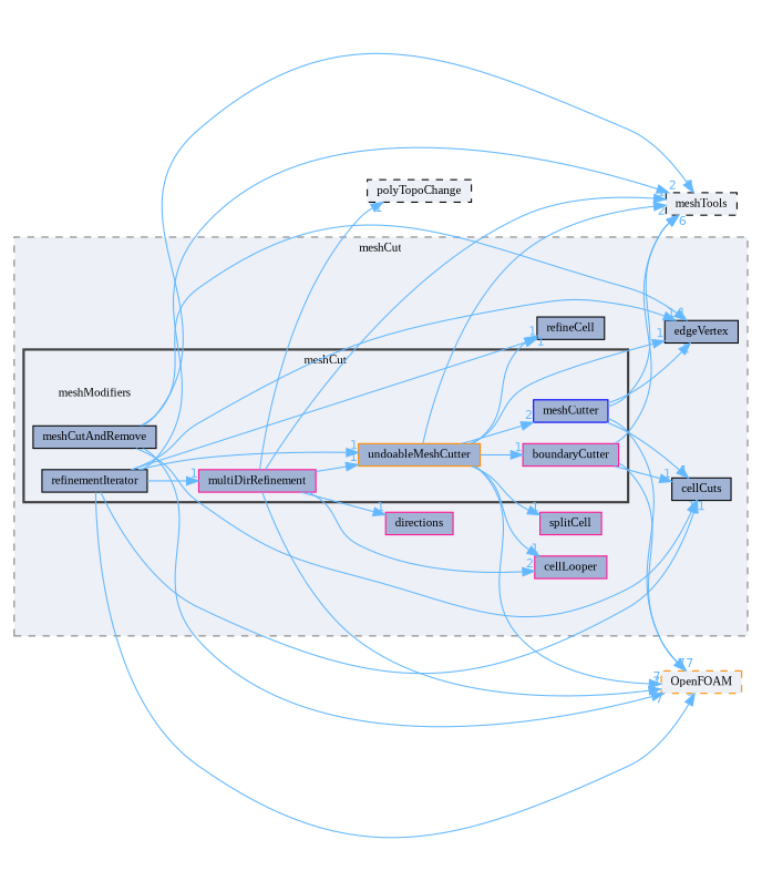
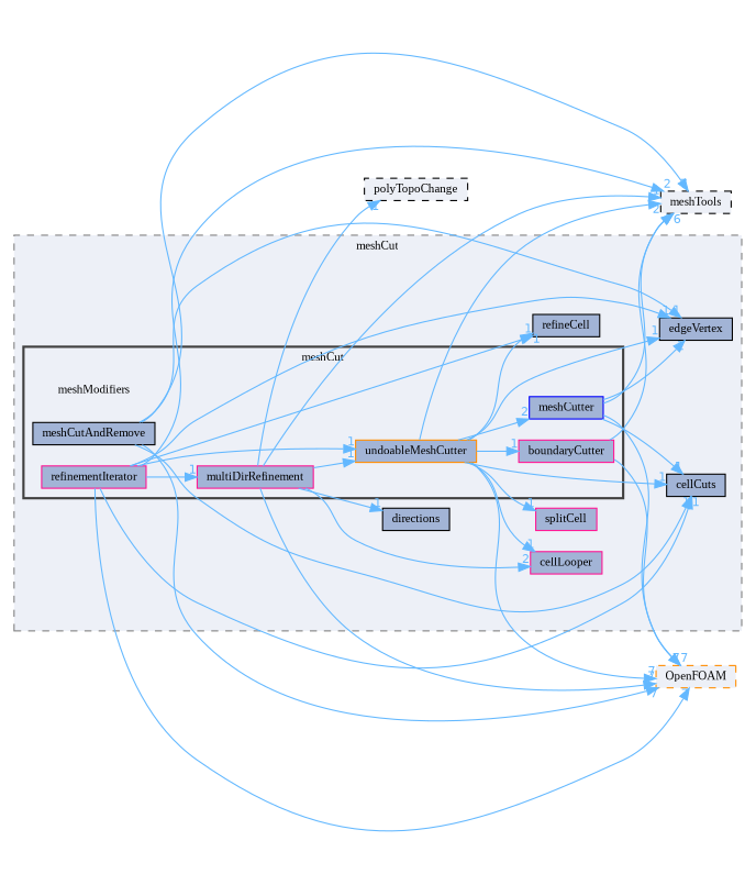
  digraph {
    compound=true
    fontname="Liberation Serif"
    rankdir=LR
    node [color=black fontname="Liberation Serif" fontsize=10 shape=box fillcolor="#a2b4d6" style=filled]
    edge [color=steelblue1 fontcolor=steelblue1 fontname="Liberation Serif" fontsize=10 headlabel=1 labeldistance=1.5 labelfontname=Helvetica labelfontsize=10]
    n1 [color=deeppink height=0.2 label=meshModifiers shape=plaintext width=0.4 fillcolor="" style=""]
    n2 [color=deeppink height=0.2 label=boundaryCutter width=0.4]
    n3 [height=0.2 label=meshCutAndRemove width=0.4]
    n4 [color=blue height=0.2 label=meshCutter width=0.4]
    n5 [color=deeppink height=0.2 label=multiDirRefinement width=0.4]
-   n6 [height=0.2 label=refinementIterator width=0.4]
+   n6 [color=deeppink height=0.2 label=refinementIterator width=0.4]
    n7 [color=darkorange height=0.2 label=undoableMeshCutter width=0.4]
    n8 [height=0.2 label=cellCuts width=0.4]
    n9 [height=0.2 label=edgeVertex width=0.4]
    n10 [color=deeppink height=0.2 label=cellLooper width=0.4]
-   n11 [color=deeppink height=0.2 label=directions width=0.4]
+   n11 [height=0.2 label=directions width=0.4]
    n12 [height=0.2 label=refineCell width=0.4]
    n13 [color=deeppink height=0.2 label=splitCell width=0.4]
    n14 [fillcolor="#edf0f7" height=0.2 label=meshTools style="filled,dashed" width=0.4]
    n15 [color=darkorange fillcolor="#edf0f7" height=0.2 label=OpenFOAM style="filled,dashed" width=0.4]
    n16 [fillcolor="#edf0f7" height=0.2 label=polyTopoChange style="filled,dashed" width=0.4]
    subgraph cluster_1 {
      bgcolor="#edf0f7"
      fontsize=10
      label=meshCut
      pencolor=grey50
      style="filled,dashed"
      n8
      n9
      n10
      n11
      n12
      n13
      subgraph cluster_2 {
        bgcolor="#edf0f7"
        fontsize=10
        label=meshCut
        pencolor=grey25
        style="filled,bold"
        n1
        n2
        n3
        n4
        n5
        n6
        n7
      }
    }
    n2 -> n14 [headlabel=7]
    n2 -> n15 [headlabel=7]
    n3 -> n8
    n3 -> n9
    n3 -> n14 [headlabel=7]
    n3 -> n15 [headlabel=7]
    n4 -> n8
    n4 -> n9
    n4 -> n14 [headlabel=6]
    n4 -> n15 [headlabel=7]
    n5 -> n7
    n5 -> n10 [headlabel=2]
    n5 -> n11
    n5 -> n14
    n5 -> n15 [headlabel=7]
    n5 -> n16
    n6 -> n5
    n6 -> n7
    n6 -> n8
    n6 -> n9
    n6 -> n12
    n6 -> n14 [headlabel=2]
    n6 -> n15 [headlabel=7]
    n7 -> n2
    n7 -> n4 [headlabel=2]
-   n2 -> n8
+   n7 -> n8
    n7 -> n9
    n7 -> n10
    n7 -> n12
    n7 -> n13
    n7 -> n14 [headlabel=2]
    n7 -> n15 [headlabel=7]
  }
